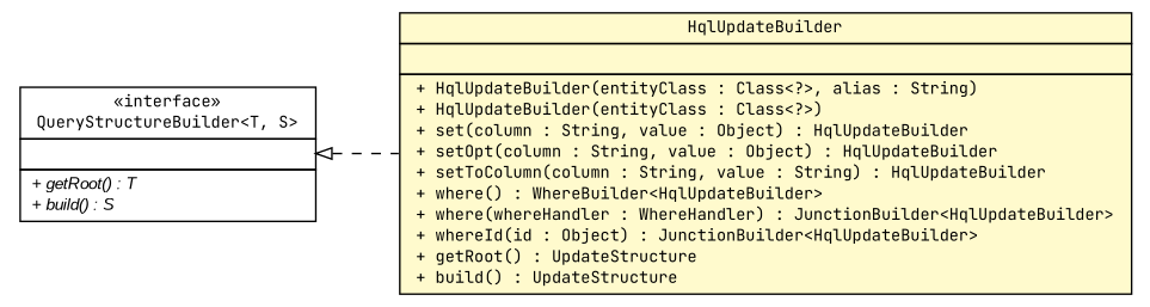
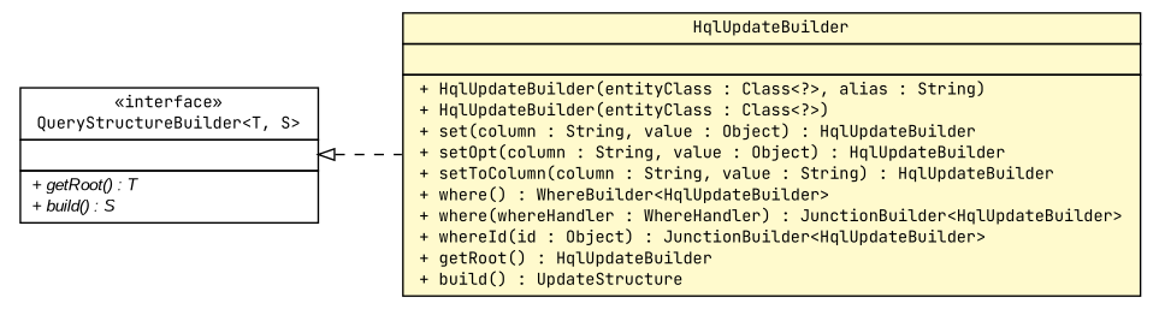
  digraph {
    nodesep=0.25
    ranksep=0.5
    rankdir=LR
    fontname="JetBrains Mono"
    node [fontcolor=black fontname="JetBrains Mono" fontsize=10.0 shape=plaintext]
-   n1 [label=<<table title="br.gov.to.sefaz.persistence.query.builder.hql.update.HqlUpdateBuilder" border="0" cellborder="1" cellspacing="0" cellpadding="2" port="p" bgcolor="lemonChiffon" href="./HqlUpdateBuilder.html"> 		<tr><td><table border="0" cellspacing="0" cellpadding="1"> <tr><td align="center" balign="center"> HqlUpdateBuilder </td></tr> 		</table></td></tr> 		<tr><td><table border="0" cellspacing="0" cellpadding="1"> <tr><td align="left" balign="left">  </td></tr> 		</table></td></tr> 		<tr><td><table border="0" cellspacing="0" cellpadding="1"> <tr><td align="left" balign="left"> + HqlUpdateBuilder(entityClass : Class&lt;?&gt;, alias : String) </td></tr> <tr><td align="left" balign="left"> + HqlUpdateBuilder(entityClass : Class&lt;?&gt;) </td></tr> <tr><td align="left" balign="left"> + set(column : String, value : Object) : HqlUpdateBuilder </td></tr> <tr><td align="left" balign="left"> + setOpt(column : String, value : Object) : HqlUpdateBuilder </td></tr> <tr><td align="left" balign="left"> + setToColumn(column : String, value : String) : HqlUpdateBuilder </td></tr> <tr><td align="left" balign="left"> + where() : WhereBuilder&lt;HqlUpdateBuilder&gt; </td></tr> <tr><td align="left" balign="left"> + where(whereHandler : WhereHandler) : JunctionBuilder&lt;HqlUpdateBuilder&gt; </td></tr> <tr><td align="left" balign="left"> + whereId(id : Object) : JunctionBuilder&lt;HqlUpdateBuilder&gt; </td></tr> <tr><td align="left" balign="left"> + getRoot() : UpdateStructure </td></tr> <tr><td align="left" balign="left"> + build() : UpdateStructure </td></tr> 		</table></td></tr> 		</table>>]
+   n1 [label=<<table title="br.gov.to.sefaz.persistence.query.builder.hql.update.HqlUpdateBuilder" border="0" cellborder="1" cellspacing="0" cellpadding="2" port="p" bgcolor="lemonChiffon" href="./HqlUpdateBuilder.html"> 		<tr><td><table border="0" cellspacing="0" cellpadding="1"> <tr><td align="center" balign="center"> HqlUpdateBuilder </td></tr> 		</table></td></tr> 		<tr><td><table border="0" cellspacing="0" cellpadding="1"> <tr><td align="left" balign="left">  </td></tr> 		</table></td></tr> 		<tr><td><table border="0" cellspacing="0" cellpadding="1"> <tr><td align="left" balign="left"> + HqlUpdateBuilder(entityClass : Class&lt;?&gt;, alias : String) </td></tr> <tr><td align="left" balign="left"> + HqlUpdateBuilder(entityClass : Class&lt;?&gt;) </td></tr> <tr><td align="left" balign="left"> + set(column : String, value : Object) : HqlUpdateBuilder </td></tr> <tr><td align="left" balign="left"> + setOpt(column : String, value : Object) : HqlUpdateBuilder </td></tr> <tr><td align="left" balign="left"> + setToColumn(column : String, value : String) : HqlUpdateBuilder </td></tr> <tr><td align="left" balign="left"> + where() : WhereBuilder&lt;HqlUpdateBuilder&gt; </td></tr> <tr><td align="left" balign="left"> + where(whereHandler : WhereHandler) : JunctionBuilder&lt;HqlUpdateBuilder&gt; </td></tr> <tr><td align="left" balign="left"> + whereId(id : Object) : JunctionBuilder&lt;HqlUpdateBuilder&gt; </td></tr> <tr><td align="left" balign="left"> + getRoot() : HqlUpdateBuilder </td></tr> <tr><td align="left" balign="left"> + build() : UpdateStructure </td></tr> 		</table></td></tr> 		</table>>]
    n2 [label=<<table title="br.gov.to.sefaz.persistence.query.builder.QueryStructureBuilder" border="0" cellborder="1" cellspacing="0" cellpadding="2" port="p" href="../../QueryStructureBuilder.html"> 		<tr><td><table border="0" cellspacing="0" cellpadding="1"> <tr><td align="center" balign="center"> &#171;interface&#187; </td></tr> <tr><td align="center" balign="center"> QueryStructureBuilder&lt;T, S&gt; </td></tr> 		</table></td></tr> 		<tr><td><table border="0" cellspacing="0" cellpadding="1"> <tr><td align="left" balign="left">  </td></tr> 		</table></td></tr> 		<tr><td><table border="0" cellspacing="0" cellpadding="1"> <tr><td align="left" balign="left"><font face="arial italic" point-size="10.0"> + getRoot() : T </font></td></tr> <tr><td align="left" balign="left"><font face="arial italic" point-size="10.0"> + build() : S </font></td></tr> 		</table></td></tr> 		</table>>]
    n2 -> n1 [arrowtail=empty dir=back fontname="JetBrains Mono" fontsize=10 headport=p labelfontname=arial labelfontsize=10 style=dashed tailport=p]
  }
